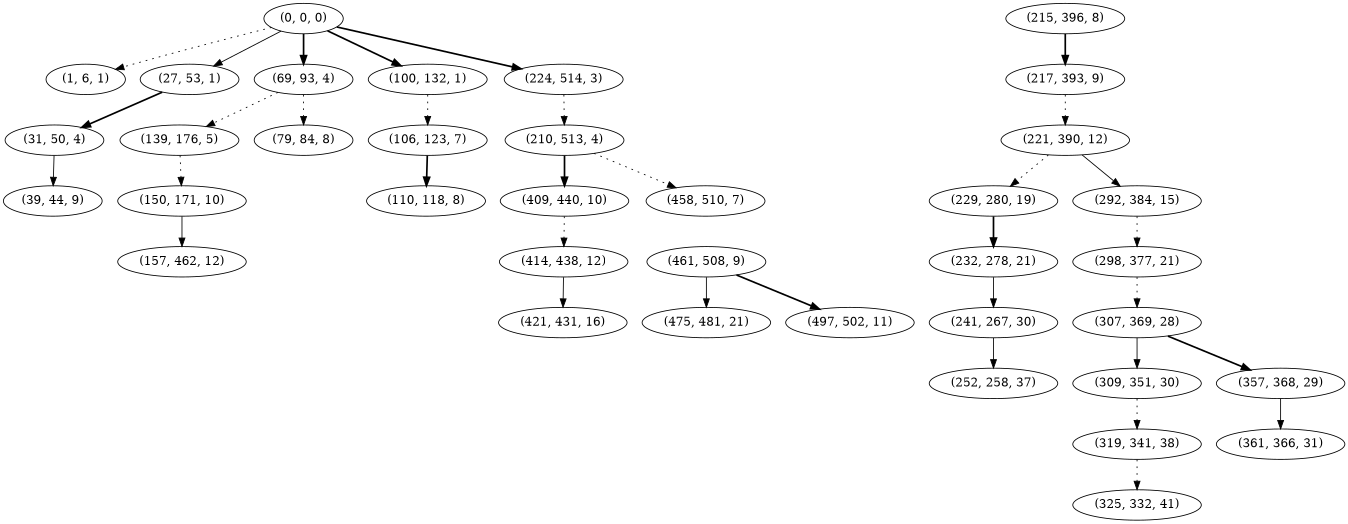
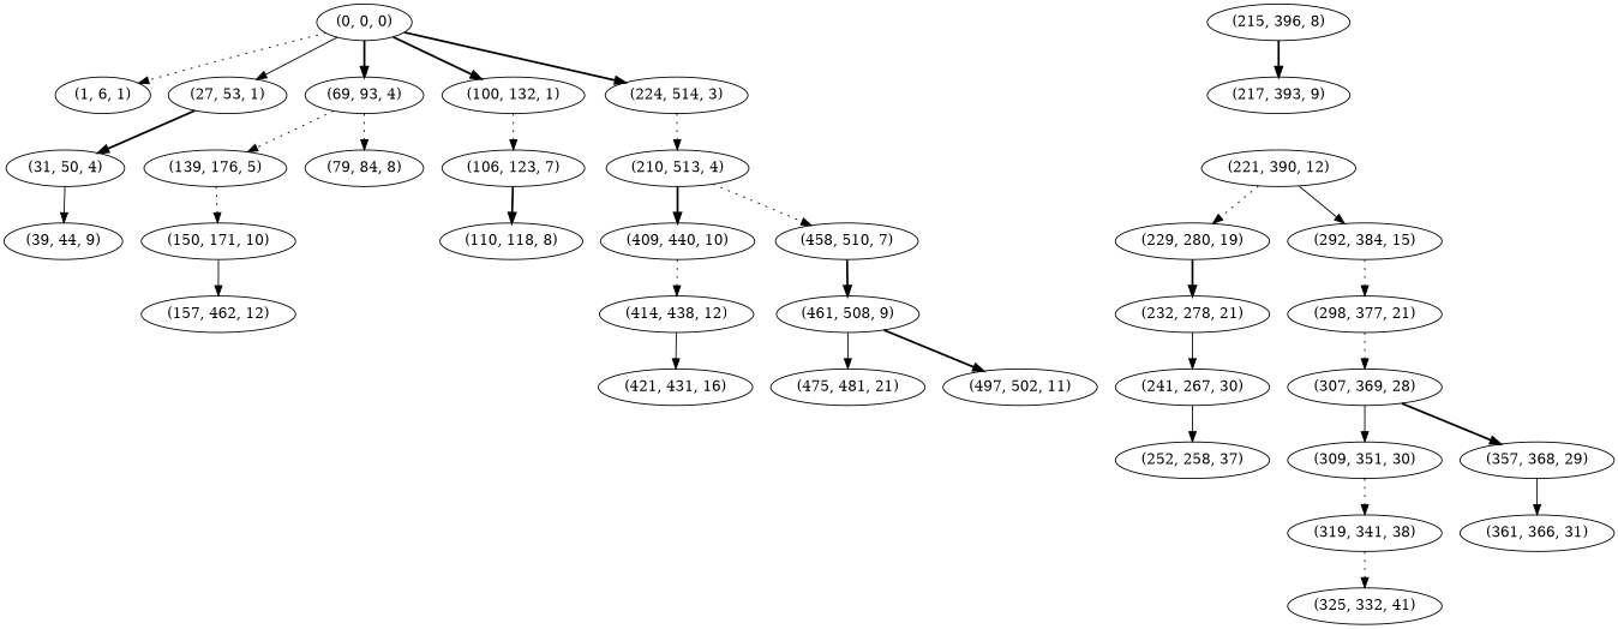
  digraph {
    edge [style=dotted]
    "(0, 0, 0)"
    "(1, 6, 1)"
    "(27, 53, 1)"
    "(69, 93, 4)"
    "(100, 132, 1)"
    n6 [label="(224, 514, 3)"]
    "(31, 50, 4)"
    "(139, 176, 5)"
    "(79, 84, 8)"
    "(106, 123, 7)"
    "(150, 171, 10)"
    "(210, 513, 4)"
    "(39, 44, 9)"
    "(110, 118, 8)"
    n15 [label="(157, 462, 12)"]
    "(409, 440, 10)"
    "(458, 510, 7)"
    "(215, 396, 8)"
    "(217, 393, 9)"
    "(414, 438, 12)"
    "(461, 508, 9)"
    "(221, 390, 12)"
    "(229, 280, 19)"
    "(292, 384, 15)"
    "(232, 278, 21)"
    "(298, 377, 21)"
    "(241, 267, 30)"
    "(252, 258, 37)"
    "(307, 369, 28)"
    "(309, 351, 30)"
    "(357, 368, 29)"
    "(319, 341, 38)"
    "(361, 366, 31)"
    "(325, 332, 41)"
    "(421, 431, 16)"
    "(475, 481, 21)"
    "(497, 502, 11)"
    "(0, 0, 0)" -> "(1, 6, 1)"
    "(0, 0, 0)" -> "(27, 53, 1)" [style=solid]
    "(0, 0, 0)" -> "(69, 93, 4)" [style=bold]
    "(0, 0, 0)" -> "(100, 132, 1)" [style=bold]
    "(0, 0, 0)" -> n6 [style=bold]
    "(27, 53, 1)" -> "(31, 50, 4)" [style=bold]
    "(69, 93, 4)" -> "(139, 176, 5)"
    "(69, 93, 4)" -> "(79, 84, 8)"
    "(100, 132, 1)" -> "(106, 123, 7)"
    n6 -> "(210, 513, 4)"
    "(31, 50, 4)" -> "(39, 44, 9)" [style=solid]
    "(139, 176, 5)" -> "(150, 171, 10)"
    "(106, 123, 7)" -> "(110, 118, 8)" [style=bold]
    "(150, 171, 10)" -> n15 [style=solid]
    "(210, 513, 4)" -> "(409, 440, 10)" [style=bold]
    "(210, 513, 4)" -> "(458, 510, 7)"
    "(409, 440, 10)" -> "(414, 438, 12)"
+   "(458, 510, 7)" -> "(461, 508, 9)" [style=bold]
    "(215, 396, 8)" -> "(217, 393, 9)" [style=bold]
-   "(217, 393, 9)" -> "(221, 390, 12)"
    "(414, 438, 12)" -> "(421, 431, 16)" [style=solid]
    "(461, 508, 9)" -> "(475, 481, 21)" [style=solid]
    "(461, 508, 9)" -> "(497, 502, 11)" [style=bold]
    "(221, 390, 12)" -> "(229, 280, 19)"
    "(221, 390, 12)" -> "(292, 384, 15)" [style=solid]
    "(229, 280, 19)" -> "(232, 278, 21)" [style=bold]
    "(292, 384, 15)" -> "(298, 377, 21)"
    "(232, 278, 21)" -> "(241, 267, 30)" [style=solid]
    "(298, 377, 21)" -> "(307, 369, 28)"
    "(241, 267, 30)" -> "(252, 258, 37)" [style=solid]
    "(307, 369, 28)" -> "(309, 351, 30)" [style=solid]
    "(307, 369, 28)" -> "(357, 368, 29)" [style=bold]
    "(309, 351, 30)" -> "(319, 341, 38)"
    "(357, 368, 29)" -> "(361, 366, 31)" [style=solid]
    "(319, 341, 38)" -> "(325, 332, 41)"
  }
